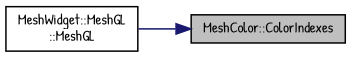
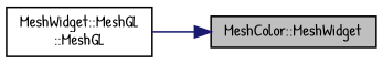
  digraph {
    rankdir=RL
    fontname="Patrick Hand"
    node [color=black fontname="Patrick Hand" fontsize=10 shape=record style=filled]
-   n1 [fillcolor=grey75 fontcolor=black height=0.2 label="MeshColor::ColorIndexes" width=0.4]
+   n1 [fillcolor=grey75 fontcolor=black height=0.2 label="MeshColor::MeshWidget" width=0.4]
    n2 [fillcolor=white height=0.2 label="MeshWidget::MeshGL\l::MeshGL" width=0.4]
    n1 -> n2 [color=midnightblue dir=back fontname="Patrick Hand" fontsize=10 labelfontname=Helvetica labelfontsize=10 style=solid]
  }
